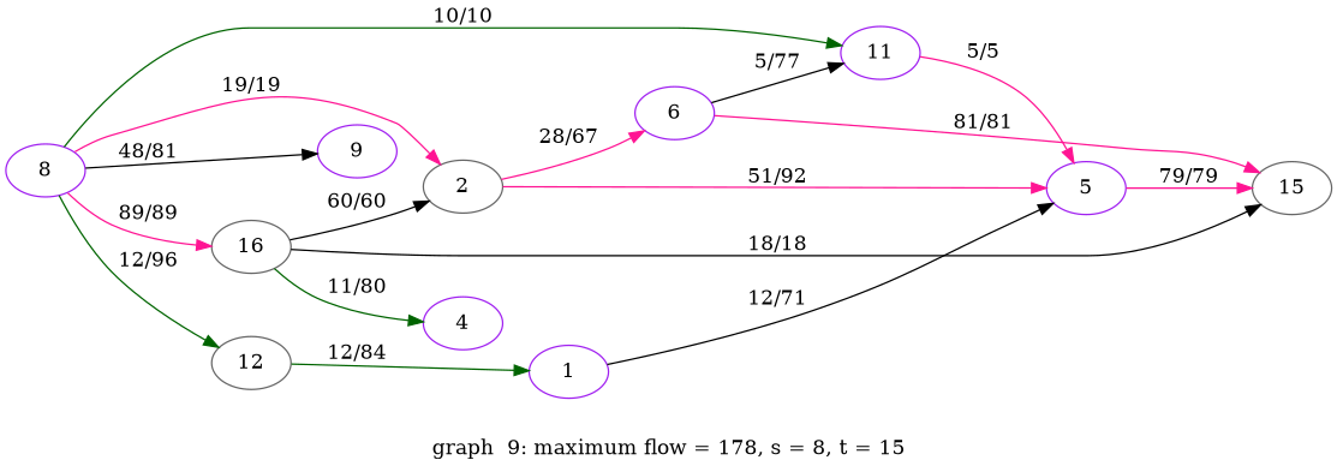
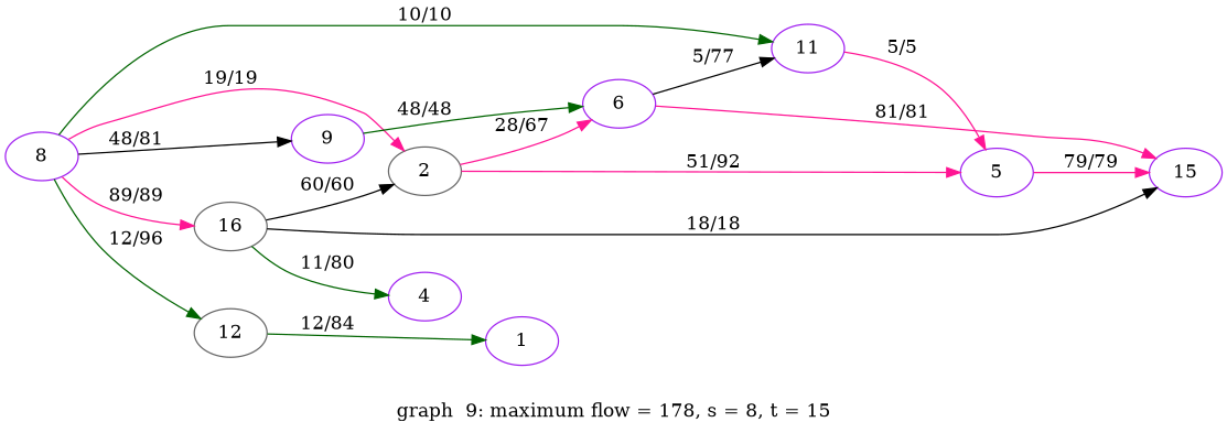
  digraph {
    label="graph  9: maximum flow = 178, s = 8, t = 15"
    rankdir=LR
    node [color=purple]
    edge [color=deeppink]
    1
    5
-   15 [color=gray40]
+   15
    2 [color=gray40]
    6
    11
    8
    n8 [color=gray40 label=16]
    12 [color=gray40]
    9
    4
-   1 -> 5 [color=black label=" 12/71 "]
    5 -> 15 [label=" 79/79 "]
    2 -> 5 [label=" 51/92 "]
    2 -> 6 [label=" 28/67 "]
    6 -> 15 [label=" 81/81 "]
    6 -> 11 [color=black label=" 5/77 "]
    11 -> 5 [label=" 5/5 "]
    8 -> 2 [label=" 19/19 "]
    8 -> 11 [color=darkgreen label=" 10/10 "]
    8 -> n8 [label=" 89/89 "]
    8 -> 12 [color=darkgreen label=" 12/96 "]
    8 -> 9 [color=black label=" 48/81 "]
    n8 -> 15 [color=black label=" 18/18 "]
    n8 -> 2 [color=black label=" 60/60 "]
    n8 -> 4 [color=darkgreen label=" 11/80 "]
    12 -> 1 [color=darkgreen label=" 12/84 "]
+   9 -> 6 [color=darkgreen label=" 48/48 "]
  }
